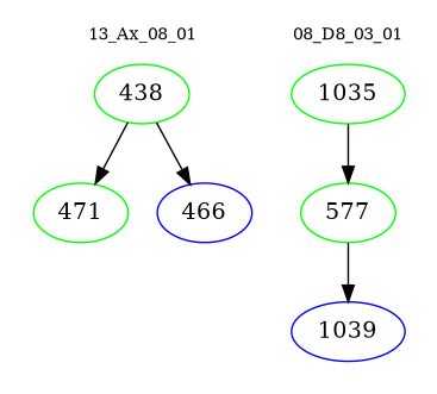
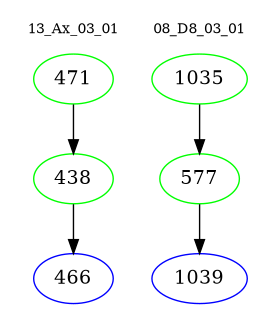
  digraph {
    node [color=green]
    edge [color=black]
    n1 [label=471]
    n2 [label=438]
    n3 [color=blue label=466]
    n4 [label=1035]
    n5 [label=577]
    n6 [color=blue label=1039]
    subgraph cluster_1 {
      color=white
      fontsize=10
-     label="13_Ax_08_01"
+     label="13_Ax_03_01"
      n1
      n2
      n3
    }
    subgraph cluster_2 {
      color=white
      fontsize=10
      label="08_D8_03_01"
      n4
      n5
      n6
    }
-   n2 -> n1
+   n1 -> n2
    n2 -> n3
    n4 -> n5
    n5 -> n6
  }
